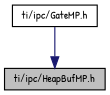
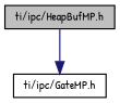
  digraph {
    fontname="Patrick Hand"
    node [color=black fontname="Patrick Hand" fontsize=10 shape=record style=filled]
    n1 [fillcolor=grey75 fontcolor=black height=0.2 label="ti/ipc/HeapBufMP.h" width=0.4]
    n2 [fillcolor=white height=0.2 label="ti/ipc/GateMP.h" width=0.4]
-   n2 -> n1 [color=midnightblue fontname="Patrick Hand" fontsize=10 labelfontname=Helvetica labelfontsize=10 style=solid]
+   n1 -> n2 [color=midnightblue fontname="Patrick Hand" fontsize=10 labelfontname=Helvetica labelfontsize=10 style=solid]
  }
